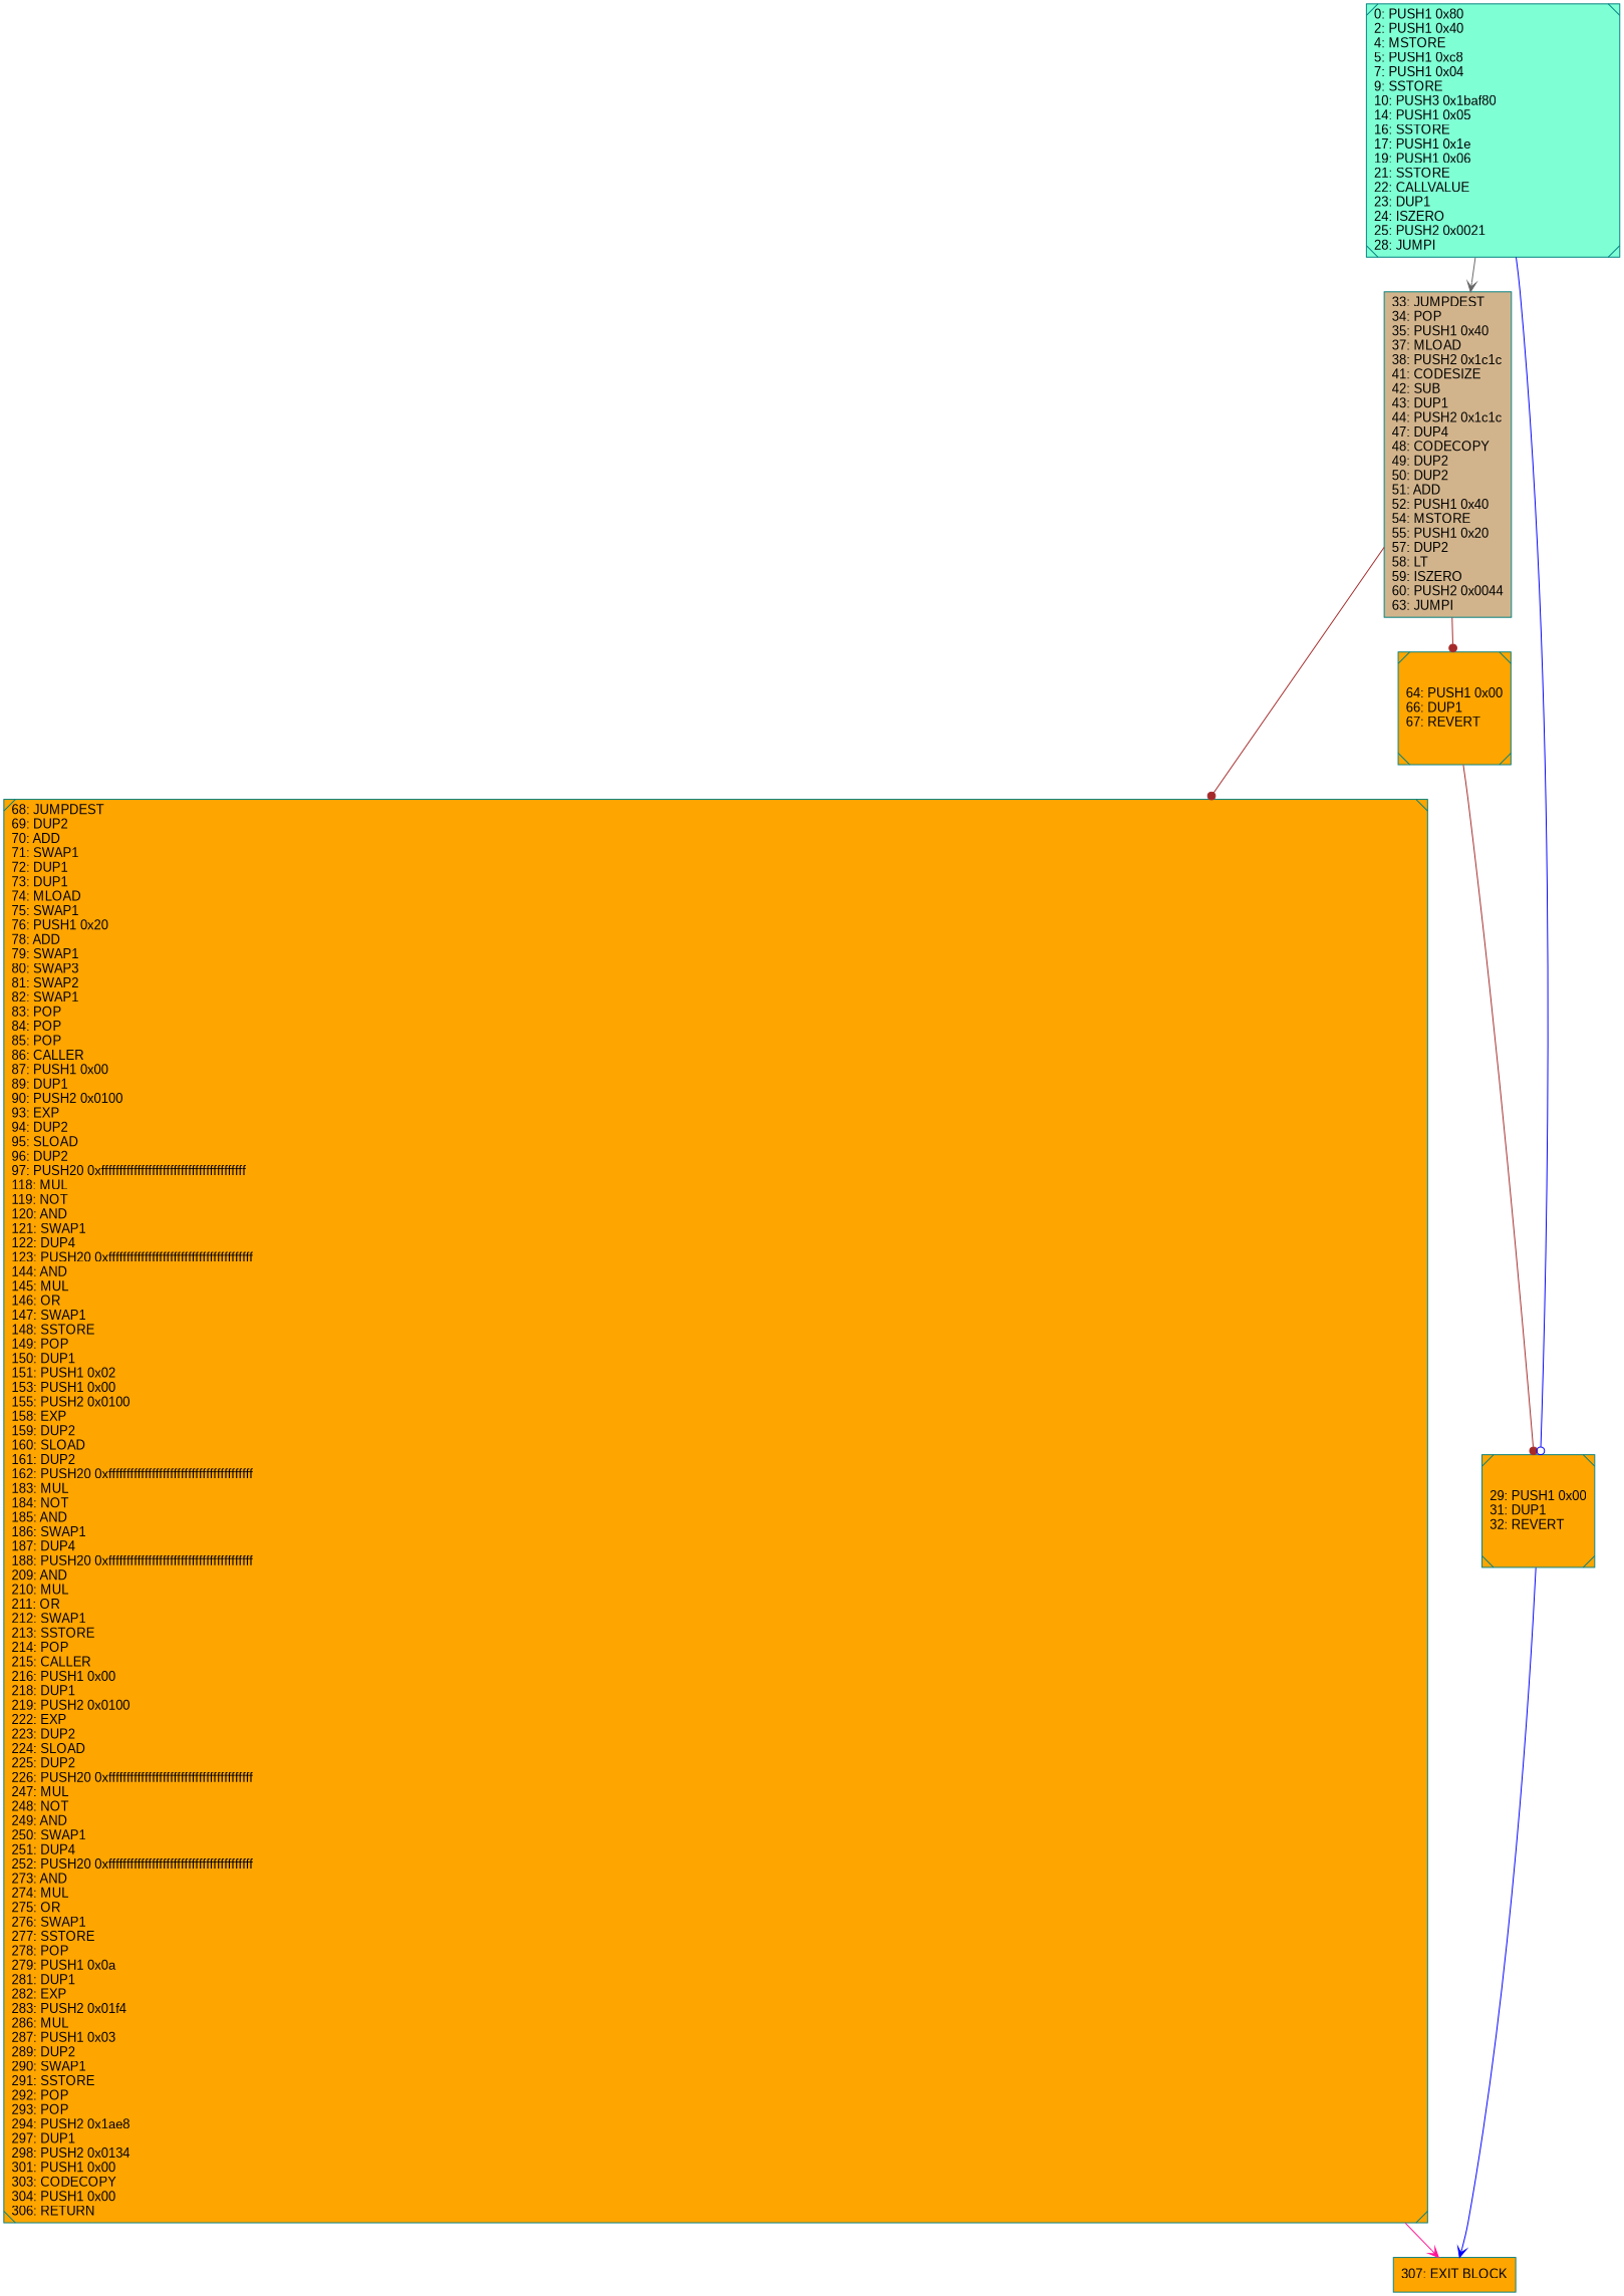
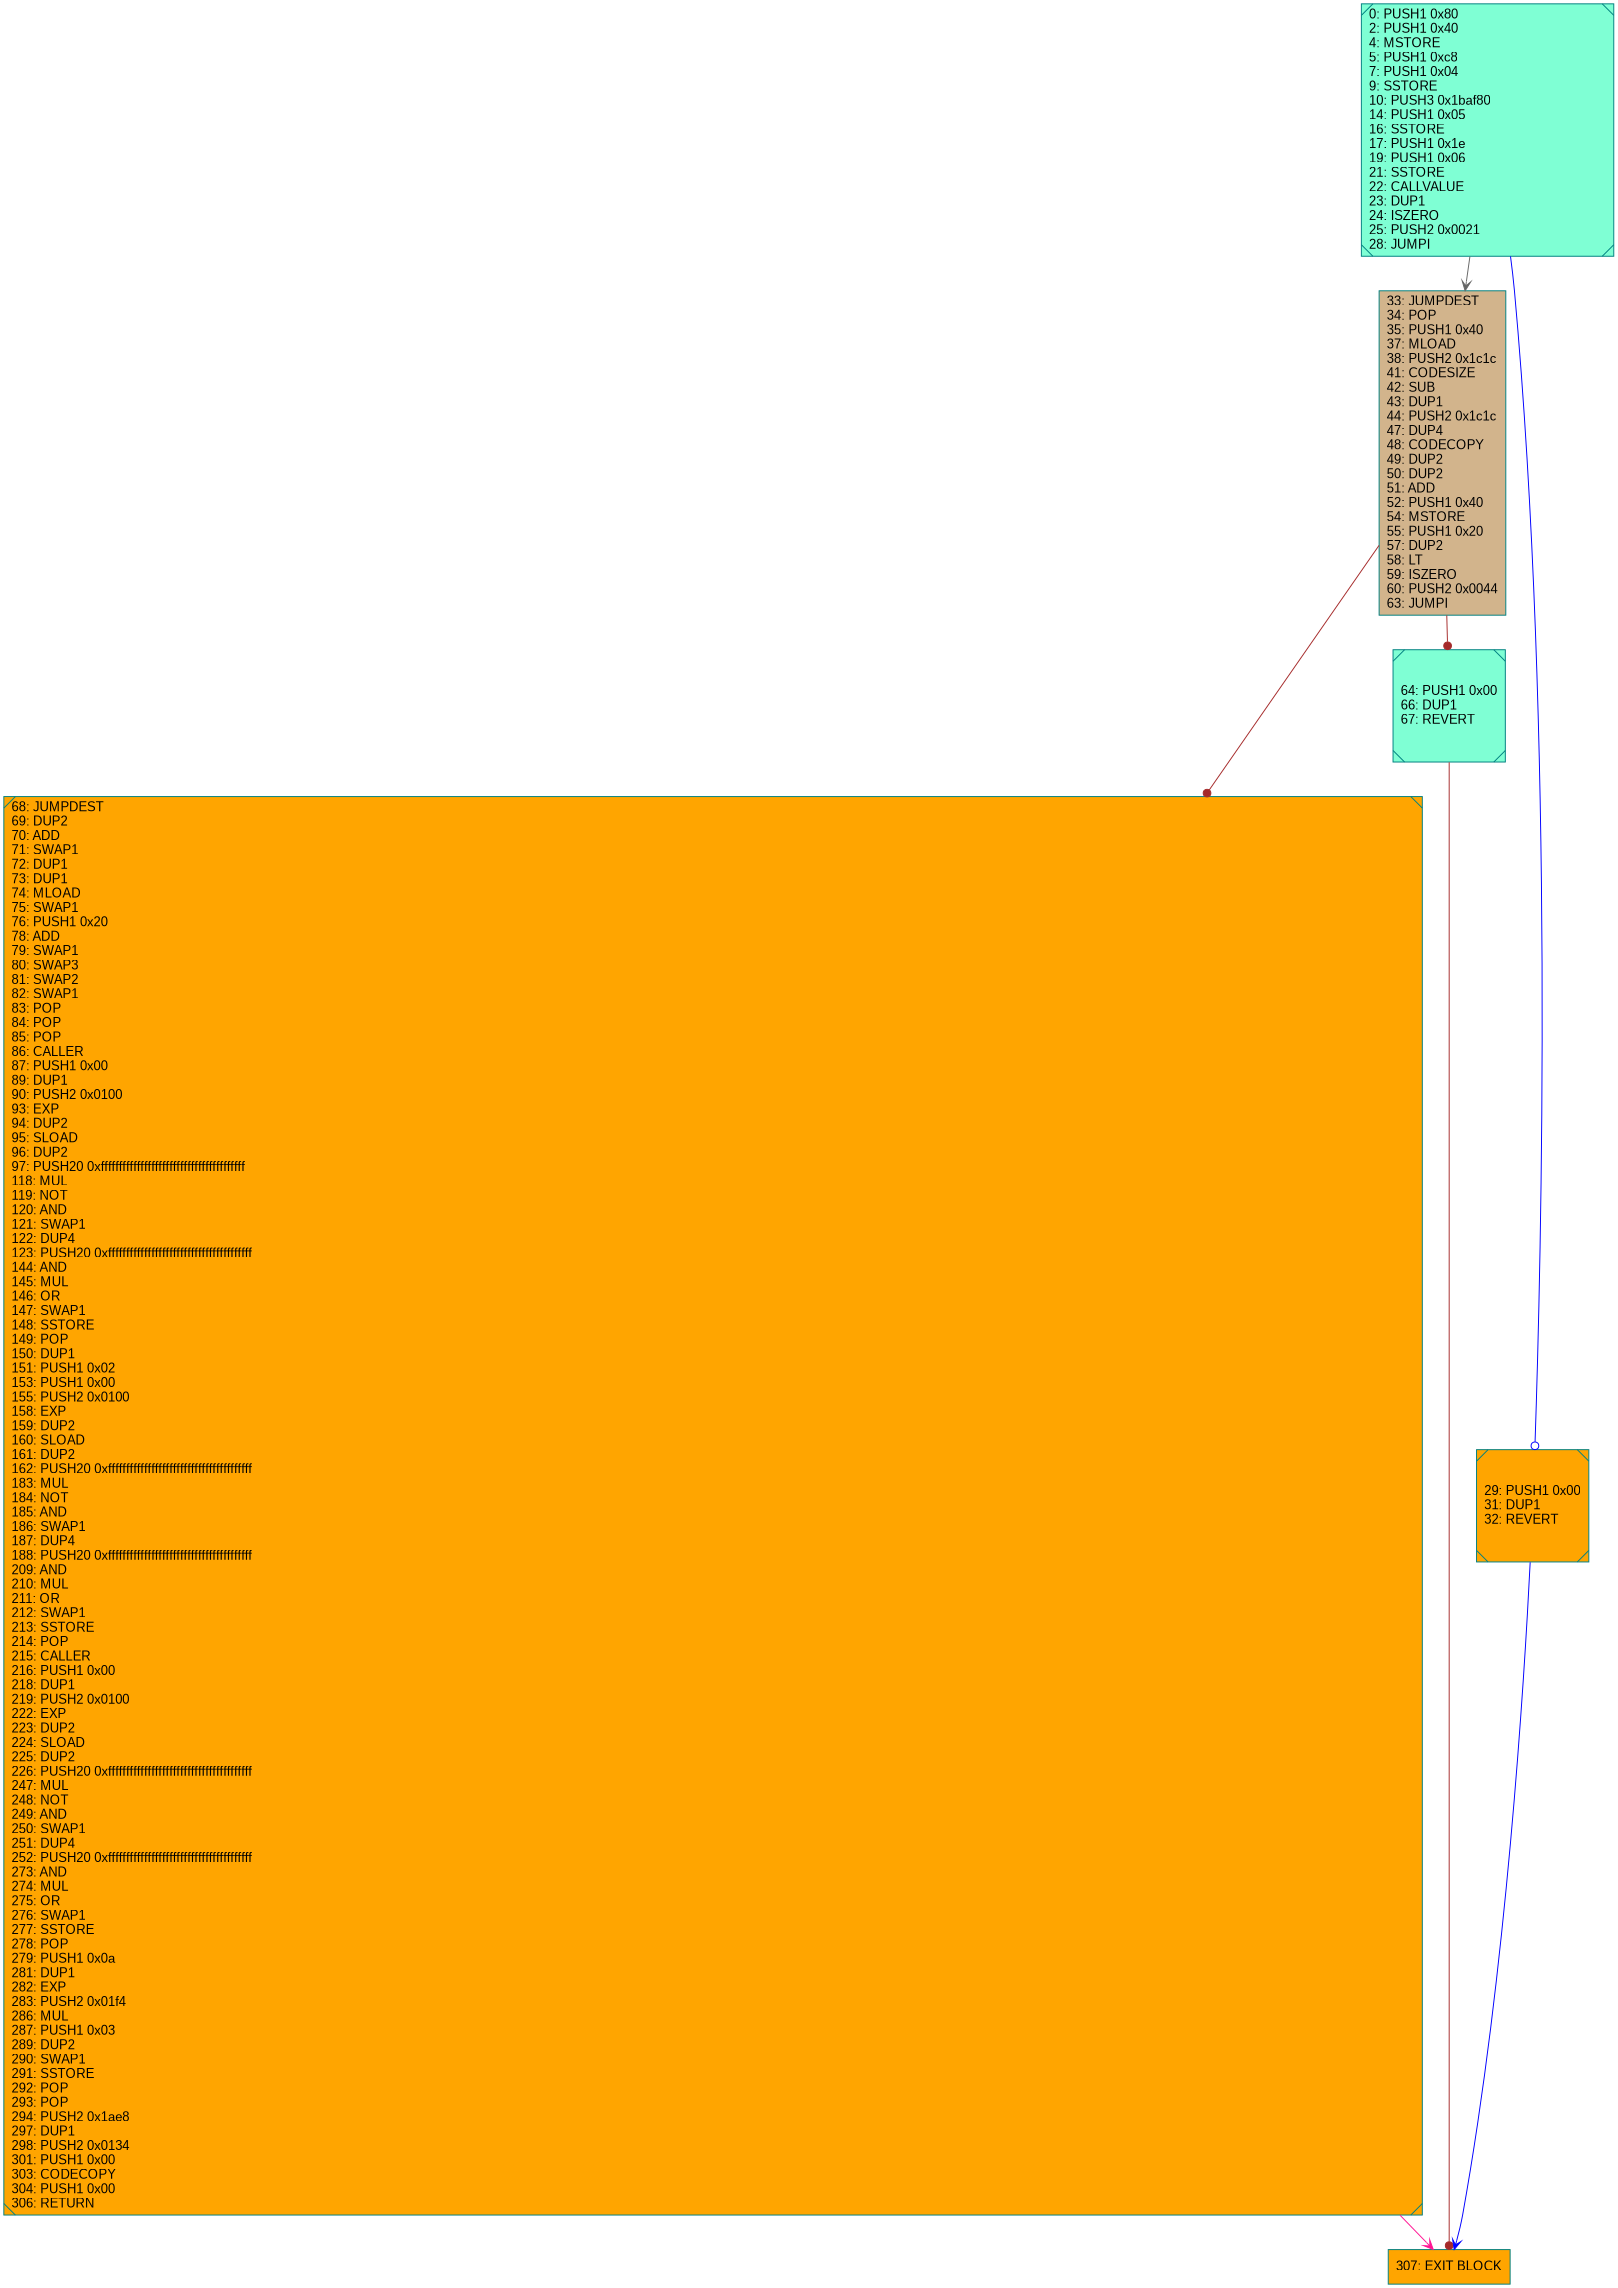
  digraph {
    rankdir=UD
    node [color=teal fillcolor=orange fontcolor=black fontname=arial shape=Msquare style=filled]
    edge [arrowhead=vee color=brown]
    n1 [label="68: JUMPDEST\l69: DUP2\l70: ADD\l71: SWAP1\l72: DUP1\l73: DUP1\l74: MLOAD\l75: SWAP1\l76: PUSH1 0x20\l78: ADD\l79: SWAP1\l80: SWAP3\l81: SWAP2\l82: SWAP1\l83: POP\l84: POP\l85: POP\l86: CALLER\l87: PUSH1 0x00\l89: DUP1\l90: PUSH2 0x0100\l93: EXP\l94: DUP2\l95: SLOAD\l96: DUP2\l97: PUSH20 0xffffffffffffffffffffffffffffffffffffffff\l118: MUL\l119: NOT\l120: AND\l121: SWAP1\l122: DUP4\l123: PUSH20 0xffffffffffffffffffffffffffffffffffffffff\l144: AND\l145: MUL\l146: OR\l147: SWAP1\l148: SSTORE\l149: POP\l150: DUP1\l151: PUSH1 0x02\l153: PUSH1 0x00\l155: PUSH2 0x0100\l158: EXP\l159: DUP2\l160: SLOAD\l161: DUP2\l162: PUSH20 0xffffffffffffffffffffffffffffffffffffffff\l183: MUL\l184: NOT\l185: AND\l186: SWAP1\l187: DUP4\l188: PUSH20 0xffffffffffffffffffffffffffffffffffffffff\l209: AND\l210: MUL\l211: OR\l212: SWAP1\l213: SSTORE\l214: POP\l215: CALLER\l216: PUSH1 0x00\l218: DUP1\l219: PUSH2 0x0100\l222: EXP\l223: DUP2\l224: SLOAD\l225: DUP2\l226: PUSH20 0xffffffffffffffffffffffffffffffffffffffff\l247: MUL\l248: NOT\l249: AND\l250: SWAP1\l251: DUP4\l252: PUSH20 0xffffffffffffffffffffffffffffffffffffffff\l273: AND\l274: MUL\l275: OR\l276: SWAP1\l277: SSTORE\l278: POP\l279: PUSH1 0x0a\l281: DUP1\l282: EXP\l283: PUSH2 0x01f4\l286: MUL\l287: PUSH1 0x03\l289: DUP2\l290: SWAP1\l291: SSTORE\l292: POP\l293: POP\l294: PUSH2 0x1ae8\l297: DUP1\l298: PUSH2 0x0134\l301: PUSH1 0x00\l303: CODECOPY\l304: PUSH1 0x00\l306: RETURN\l"]
    n2 [label="307: EXIT BLOCK\l" shape=box]
-   n3 [label="64: PUSH1 0x00\l66: DUP1\l67: REVERT\l"]
+   n3 [fillcolor=aquamarine label="64: PUSH1 0x00\l66: DUP1\l67: REVERT\l"]
    n4 [fillcolor=tan label="33: JUMPDEST\l34: POP\l35: PUSH1 0x40\l37: MLOAD\l38: PUSH2 0x1c1c\l41: CODESIZE\l42: SUB\l43: DUP1\l44: PUSH2 0x1c1c\l47: DUP4\l48: CODECOPY\l49: DUP2\l50: DUP2\l51: ADD\l52: PUSH1 0x40\l54: MSTORE\l55: PUSH1 0x20\l57: DUP2\l58: LT\l59: ISZERO\l60: PUSH2 0x0044\l63: JUMPI\l" shape=box]
    n5 [fillcolor=aquamarine label="0: PUSH1 0x80\l2: PUSH1 0x40\l4: MSTORE\l5: PUSH1 0xc8\l7: PUSH1 0x04\l9: SSTORE\l10: PUSH3 0x1baf80\l14: PUSH1 0x05\l16: SSTORE\l17: PUSH1 0x1e\l19: PUSH1 0x06\l21: SSTORE\l22: CALLVALUE\l23: DUP1\l24: ISZERO\l25: PUSH2 0x0021\l28: JUMPI\l"]
    n6 [label="29: PUSH1 0x00\l31: DUP1\l32: REVERT\l"]
    n1 -> n2 [color=deeppink]
-   n3 -> n6 [arrowhead=dot]
+   n3 -> n2 [arrowhead=dot]
    n4 -> n1 [arrowhead=dot]
    n4 -> n3 [arrowhead=dot]
    n5 -> n4 [color=gray40]
    n5 -> n6 [arrowhead=odot color=blue]
    n6 -> n2 [color=blue]
  }
